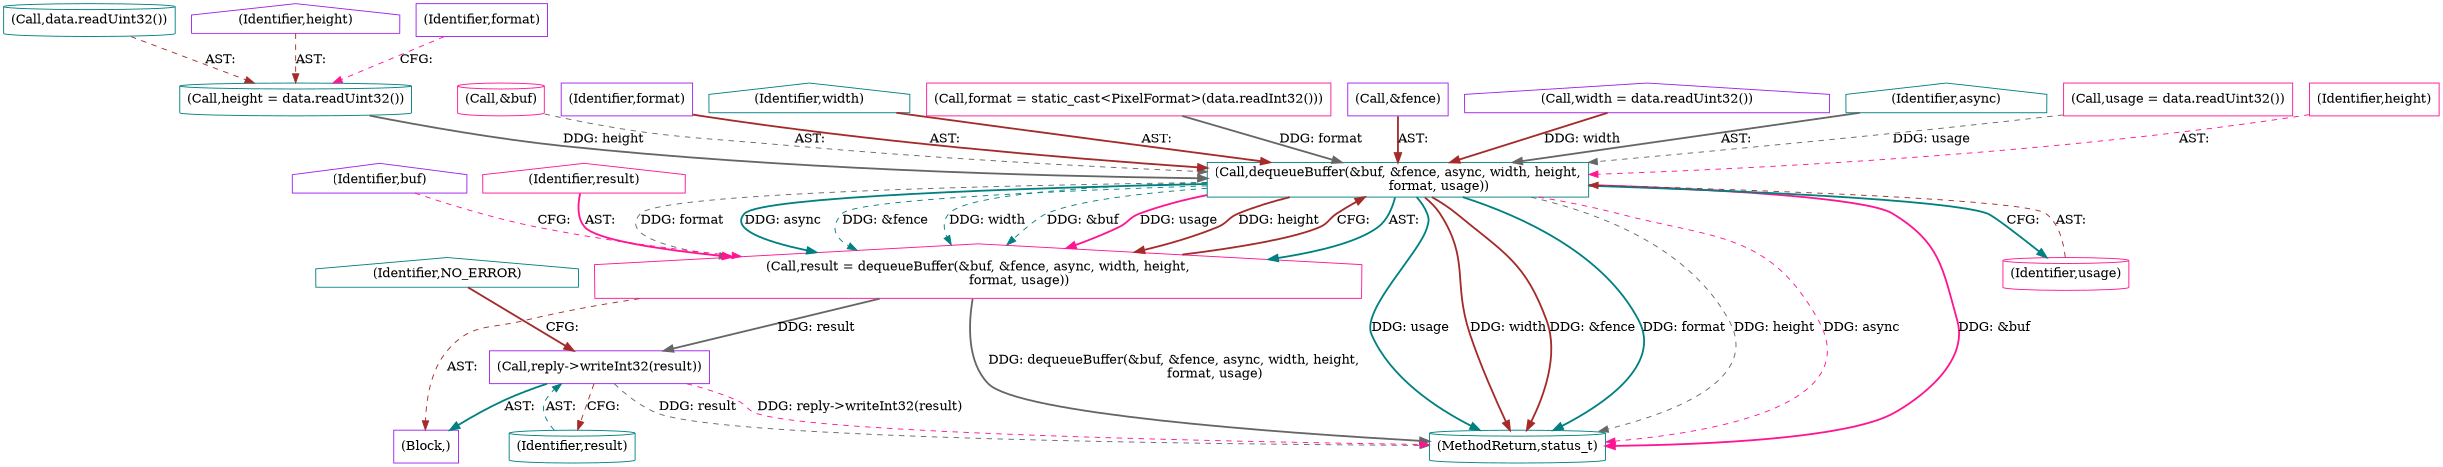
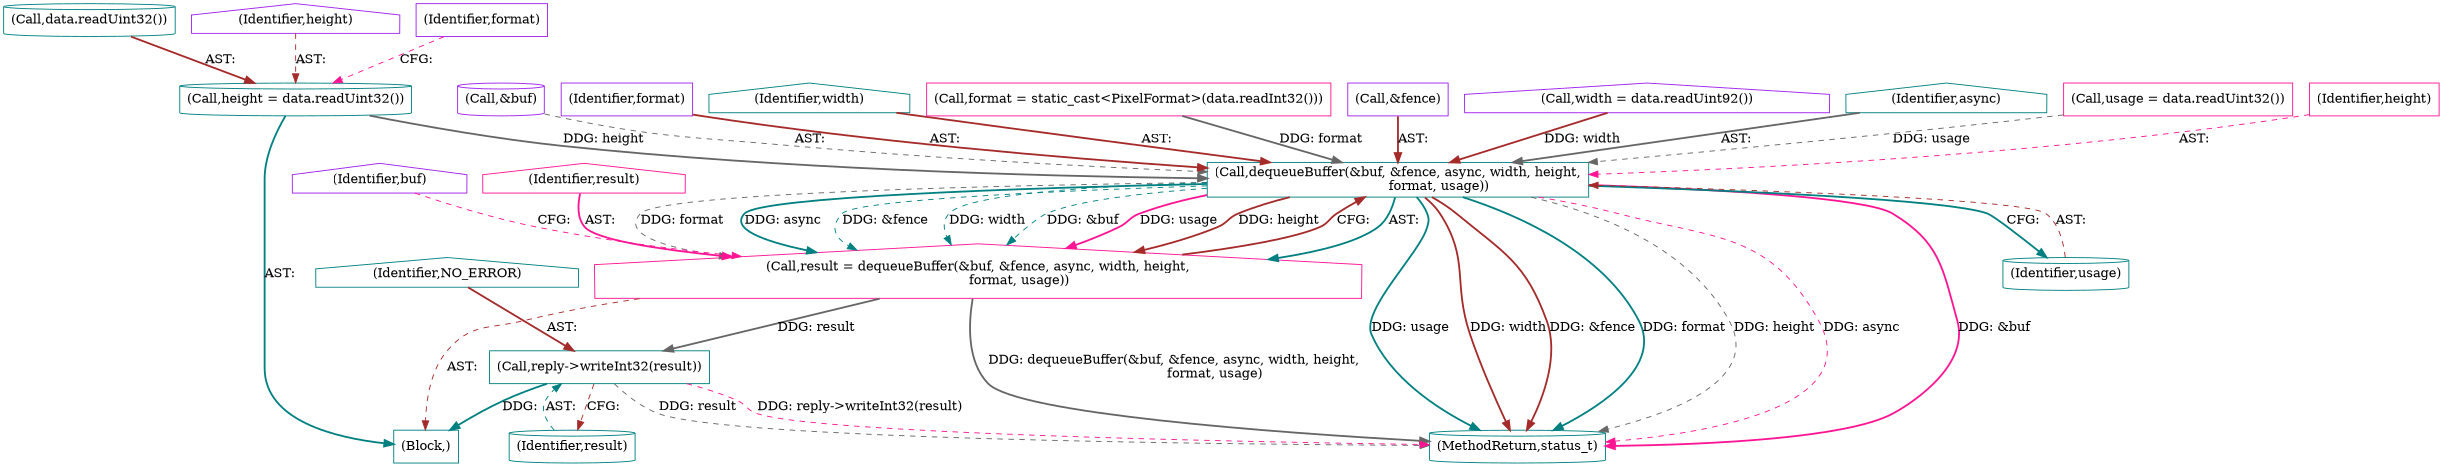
  digraph {
    node [color=teal shape=box]
    edge [color=brown style=bold]
    n1 [label="(Call,height = data.readUint32())" shape=cylinder]
    n2 [label="(Call,dequeueBuffer(&buf, &fence, async, width, height,\n                    format, usage))"]
-   n3 [color=purple label="(Block,)"]
+   n3 [label="(Block,)"]
    n4 [color=deeppink label="(Call,result = dequeueBuffer(&buf, &fence, async, width, height,\n                    format, usage))" shape=house]
    n5 [label="(MethodReturn,status_t)" shape=cylinder]
-   n6 [color=deeppink label="(Identifier,usage)" shape=cylinder]
+   n6 [label="(Identifier,usage)" shape=cylinder]
    n7 [label="(Call,data.readUint32())" shape=cylinder]
-   n8 [color=purple label="(Call,reply->writeInt32(result))"]
+   n8 [label="(Call,reply->writeInt32(result))"]
    n9 [label="(Identifier,result)" shape=cylinder]
    n10 [color=purple label="(Identifier,buf)" shape=house]
    n11 [color=deeppink label="(Call,usage = data.readUint32())"]
    n12 [color=deeppink label="(Identifier,height)"]
    n13 [label="(Identifier,NO_ERROR)" shape=house]
    n14 [color=purple label="(Identifier,height)" shape=house]
-   n15 [color=deeppink label="(Call,&buf)" shape=cylinder]
+   n15 [color=purple label="(Call,&buf)" shape=cylinder]
    n16 [color=purple label="(Identifier,format)"]
    n17 [label="(Identifier,width)" shape=house]
    n18 [color=purple label="(Identifier,format)"]
    n19 [color=deeppink label="(Call,format = static_cast<PixelFormat>(data.readInt32()))"]
    n20 [color=purple label="(Call,&fence)"]
-   n21 [color=purple label="(Call,width = data.readUint32())" shape=house]
+   n21 [color=purple label="(Call,width = data.readUint92())" shape=house]
    n22 [color=deeppink label="(Identifier,result)" shape=house]
    n23 [label="(Identifier,async)" shape=house]
    n1 -> n2 [color=gray40 label="DDG: height"]
+   n1 -> n3 [color=teal label="AST: "]
    n2 -> n4 [color=teal label="AST: "]
    n2 -> n4 [color=gray40 label="DDG: format" style=dashed]
    n2 -> n4 [color=teal label="DDG: async"]
    n2 -> n4 [color=teal label="DDG: &fence" style=dashed]
    n2 -> n4 [color=teal label="DDG: width" style=dashed]
    n2 -> n4 [color=teal label="DDG: &buf" style=dashed]
    n2 -> n4 [color=deeppink label="DDG: usage"]
    n2 -> n4 [label="DDG: height"]
    n2 -> n5 [color=deeppink label="DDG: &buf"]
    n2 -> n5 [color=teal label="DDG: usage"]
    n2 -> n5 [label="DDG: width"]
    n2 -> n5 [label="DDG: &fence"]
    n2 -> n5 [color=teal label="DDG: format"]
    n2 -> n5 [color=gray40 label="DDG: height" style=dashed]
    n2 -> n5 [color=deeppink label="DDG: async" style=dashed]
    n2 -> n6 [color=teal label="CFG: "]
    n4 -> n2 [label="CFG: "]
    n4 -> n3 [label="AST: " style=dashed]
    n4 -> n5 [color=gray40 label="DDG: dequeueBuffer(&buf, &fence, async, width, height,\n                    format, usage)"]
    n4 -> n8 [color=gray40 label="DDG: result"]
    n6 -> n2 [label="AST: " style=dashed]
-   n7 -> n1 [label="AST: " style=dashed]
-   n8 -> n3 [color=teal label="AST: "]
+   n7 -> n1 [label="AST: "]
+   n8 -> n3 [color=teal label="DDG: "]
    n8 -> n5 [color=gray40 label="DDG: result" style=dashed]
    n8 -> n5 [color=deeppink label="DDG: reply->writeInt32(result)" style=dashed]
    n8 -> n9 [label="CFG: " style=dashed]
    n9 -> n8 [color=teal label="AST: " style=dashed]
    n10 -> n4 [color=deeppink label="CFG: " style=dashed]
    n11 -> n2 [color=gray40 label="DDG: usage" style=dashed]
    n12 -> n2 [color=deeppink label="AST: " style=dashed]
-   n13 -> n8 [label="CFG: "]
+   n13 -> n8 [label="AST: "]
    n14 -> n1 [label="AST: " style=dashed]
    n15 -> n2 [color=gray40 label="AST: " style=dashed]
    n16 -> n2 [label="AST: "]
    n17 -> n2 [label="AST: "]
    n18 -> n1 [color=deeppink label="CFG: " style=dashed]
    n19 -> n2 [color=gray40 label="DDG: format"]
    n20 -> n2 [label="AST: "]
    n21 -> n2 [label="DDG: width"]
    n22 -> n4 [color=deeppink label="AST: "]
    n23 -> n2 [color=gray40 label="AST: "]
  }
